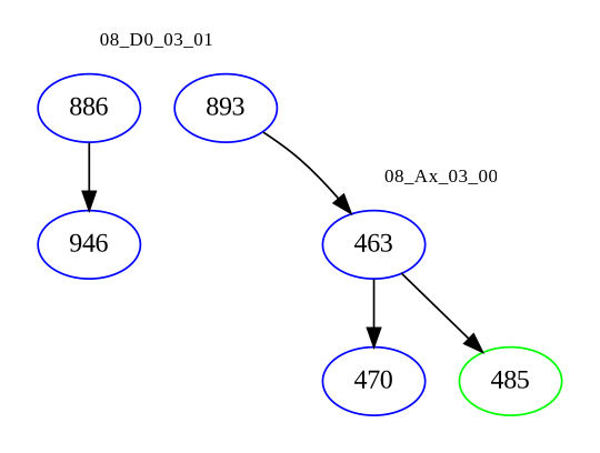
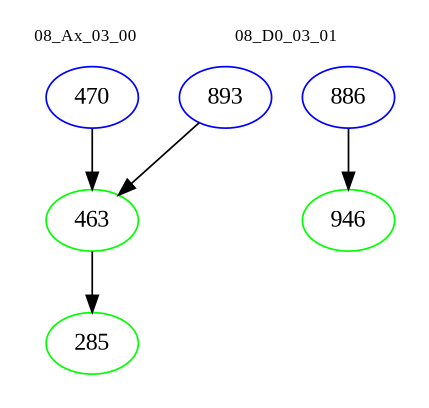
  digraph {
    fontname="Liberation Serif"
    node [color=blue fontname="Liberation Serif"]
    edge [color=black fontname="Liberation Serif"]
    n1 [label=470]
-   n2 [label=463]
-   n3 [color=green label=485]
+   n2 [color=green label=463]
+   n3 [color=green label=285]
    n4 [label=893]
    n5 [label=886]
-   n6 [label=946]
+   n6 [color=green label=946]
    subgraph cluster_1 {
      color=white
      fontsize=10
      label="08_Ax_03_00"
      n1
      n2
      n3
    }
    subgraph cluster_2 {
      color=white
      fontsize=10
      label="08_D0_03_01"
      n4
      n5
      n6
    }
-   n2 -> n1
+   n1 -> n2
    n2 -> n3
    n4 -> n2
    n5 -> n6
  }
